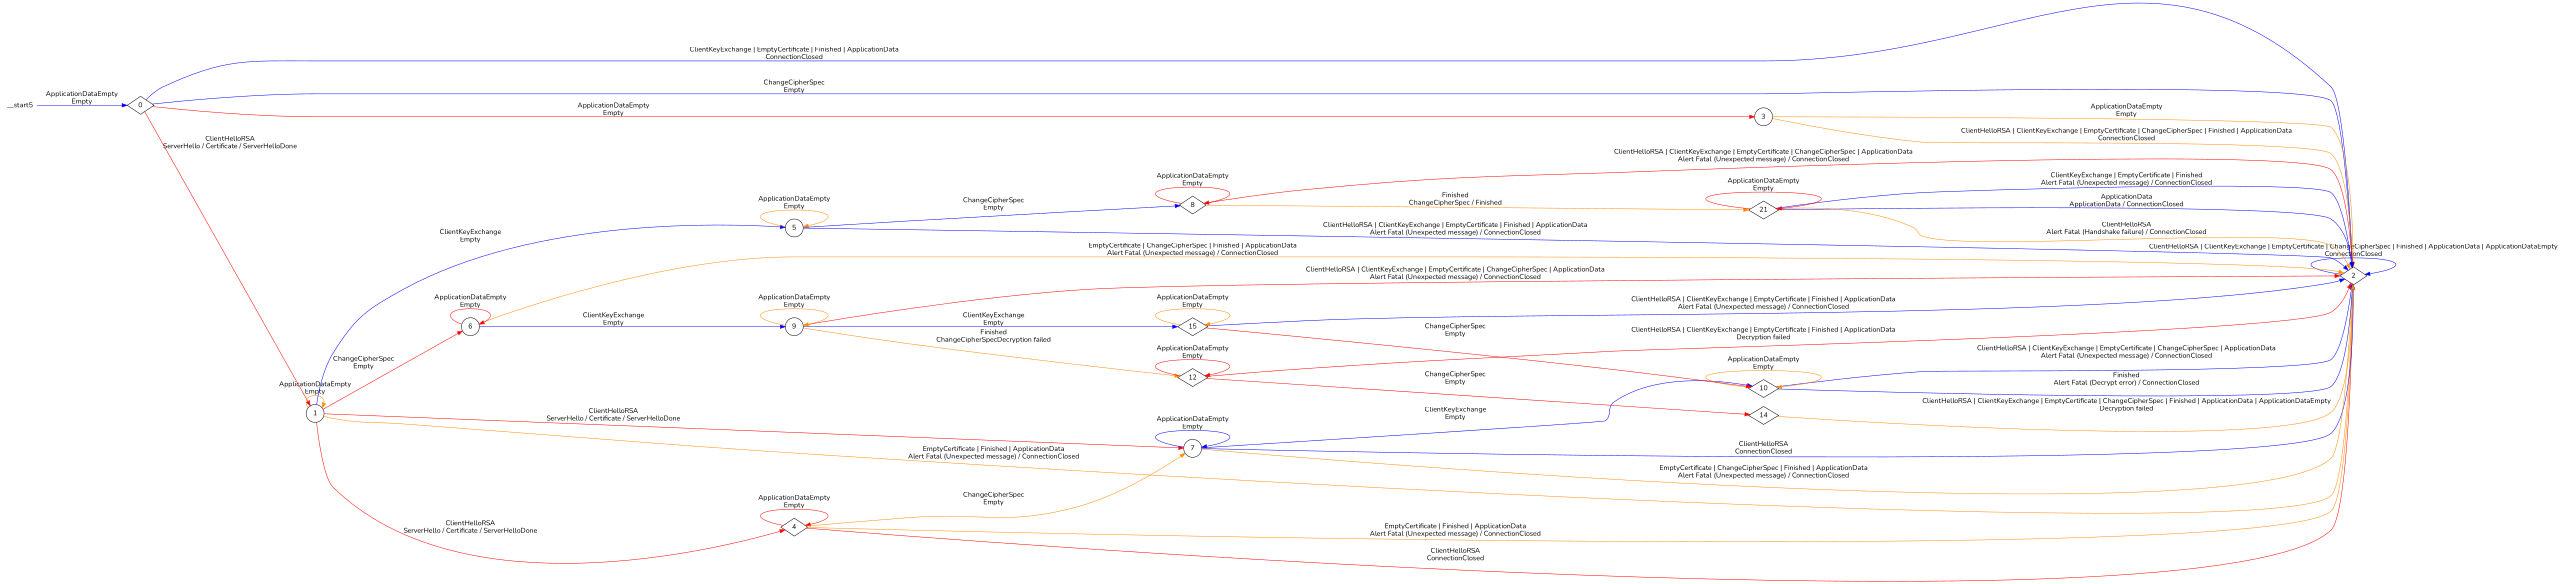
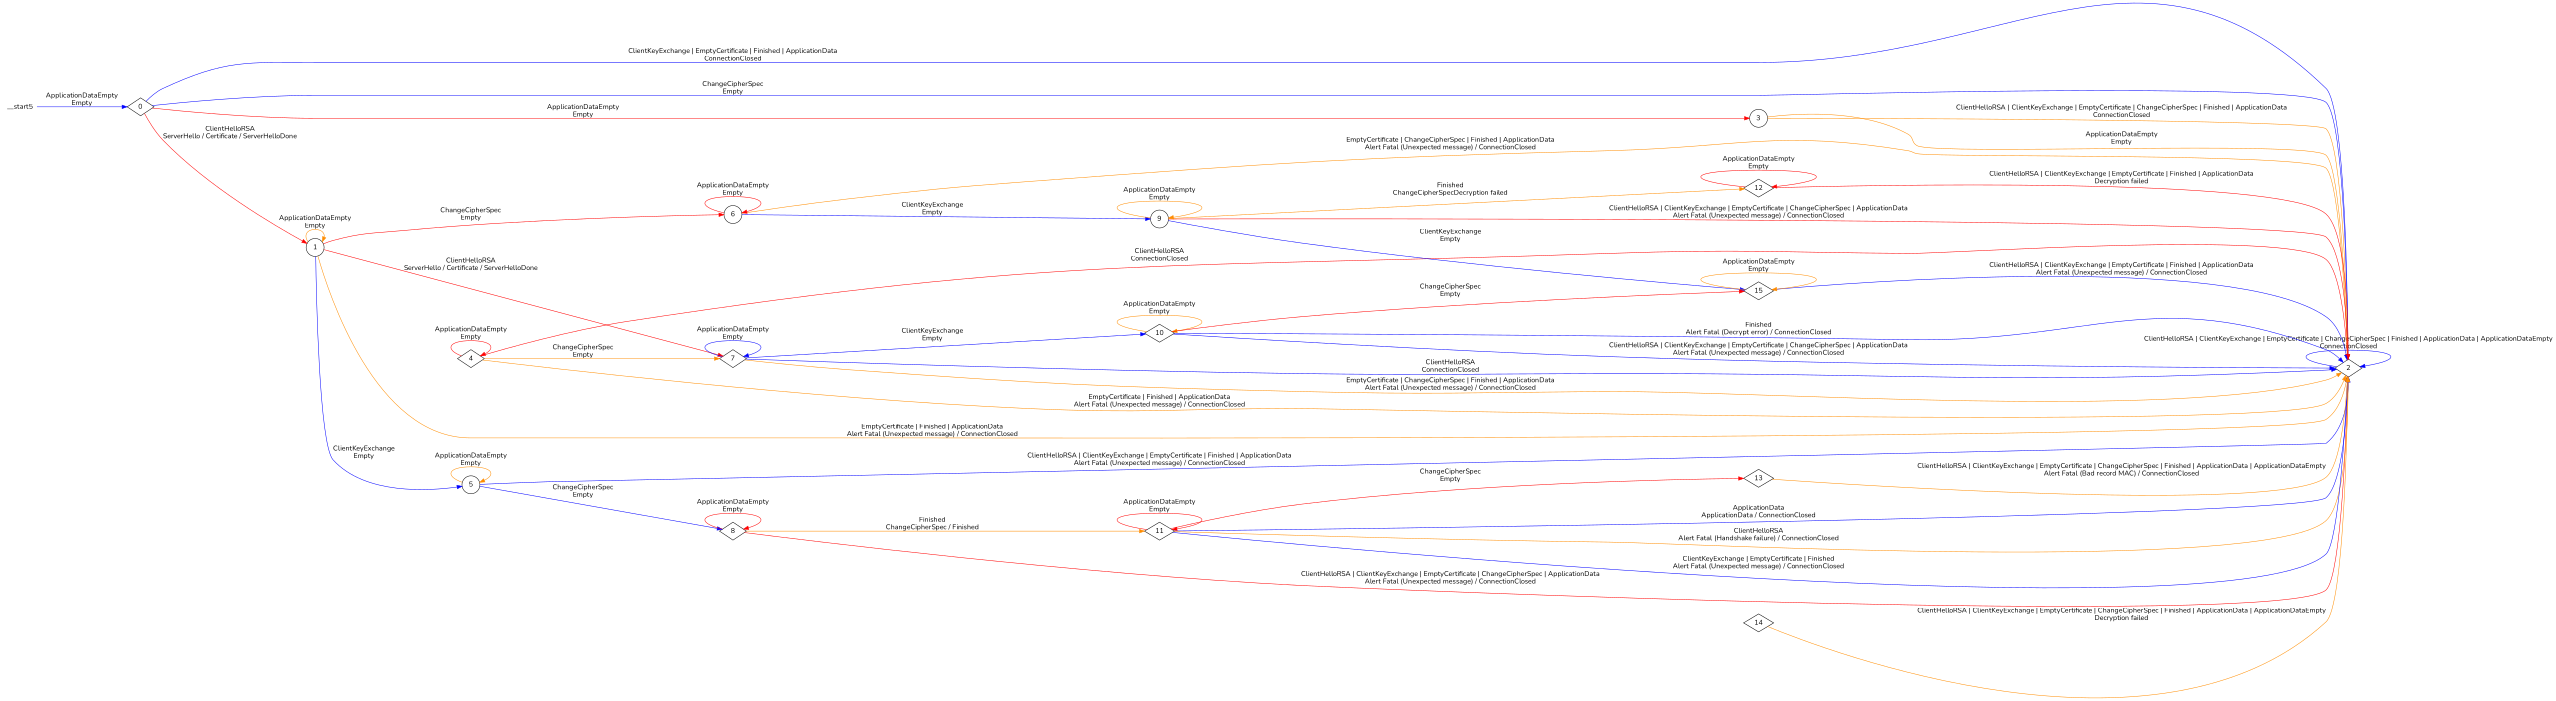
  digraph {
    fontname=Nunito
    rankdir=LR
    node [fontname=Nunito shape=diamond]
    edge [color=blue fontname=Nunito]
    n1 [label=__start5 shape=none]
    n2 [label=0]
    n3 [label=1 shape=circle]
    n4 [label=2]
    n5 [label=3 shape=circle]
    n6 [label=4]
    n7 [label=5 shape=circle]
    n8 [label=6 shape=circle]
-   n9 [label=7 shape=circle]
+   n9 [label=7]
    n10 [label=8]
    n11 [label=9 shape=circle]
    n12 [label=10]
    n13 [label=15]
-   n14 [label=21]
+   n14 [label=11]
    n15 [label=12]
+   n16 [label=13]
    n17 [label=14]
    n1 -> n2 [label=<ApplicationDataEmpty<br />Empty>]
    n2 -> n3 [color=red label=<ClientHelloRSA<br />ServerHello / Certificate / ServerHelloDone>]
    n2 -> n4 [label=<ClientKeyExchange | EmptyCertificate | Finished | ApplicationData<br />ConnectionClosed>]
    n2 -> n4 [label=<ChangeCipherSpec<br />Empty>]
    n2 -> n5 [color=red label=<ApplicationDataEmpty<br />Empty>]
    n3 -> n3 [color=darkorange label=<ApplicationDataEmpty<br />Empty>]
    n3 -> n4 [color=darkorange label=<EmptyCertificate | Finished | ApplicationData<br />Alert Fatal (Unexpected message) / ConnectionClosed>]
-   n3 -> n6 [color=red label=<ClientHelloRSA<br />ServerHello / Certificate / ServerHelloDone>]
    n3 -> n7 [label=<ClientKeyExchange<br />Empty>]
    n3 -> n8 [color=red label=<ChangeCipherSpec<br />Empty>]
    n3 -> n9 [color=red label=<ClientHelloRSA<br />ServerHello / Certificate / ServerHelloDone>]
    n4 -> n4 [label=<ClientHelloRSA | ClientKeyExchange | EmptyCertificate | ChangeCipherSpec | Finished | ApplicationData | ApplicationDataEmpty<br />ConnectionClosed>]
    n5 -> n4 [color=darkorange label=<ClientHelloRSA | ClientKeyExchange | EmptyCertificate | ChangeCipherSpec | Finished | ApplicationData<br />ConnectionClosed>]
    n5 -> n4 [color=darkorange label=<ApplicationDataEmpty<br />Empty>]
    n6 -> n4 [color=red label=<ClientHelloRSA<br />ConnectionClosed>]
    n6 -> n4 [color=darkorange label=<EmptyCertificate | Finished | ApplicationData<br />Alert Fatal (Unexpected message) / ConnectionClosed>]
    n6 -> n6 [color=red label=<ApplicationDataEmpty<br />Empty>]
    n6 -> n9 [color=darkorange label=<ChangeCipherSpec<br />Empty>]
    n7 -> n4 [label=<ClientHelloRSA | ClientKeyExchange | EmptyCertificate | Finished | ApplicationData<br />Alert Fatal (Unexpected message) / ConnectionClosed>]
    n7 -> n7 [color=darkorange label=<ApplicationDataEmpty<br />Empty>]
    n7 -> n10 [label=<ChangeCipherSpec<br />Empty>]
    n8 -> n4 [color=darkorange label=<EmptyCertificate | ChangeCipherSpec | Finished | ApplicationData<br />Alert Fatal (Unexpected message) / ConnectionClosed>]
    n8 -> n8 [color=red label=<ApplicationDataEmpty<br />Empty>]
    n8 -> n11 [label=<ClientKeyExchange<br />Empty>]
    n9 -> n4 [label=<ClientHelloRSA<br />ConnectionClosed>]
    n9 -> n4 [color=darkorange label=<EmptyCertificate | ChangeCipherSpec | Finished | ApplicationData<br />Alert Fatal (Unexpected message) / ConnectionClosed>]
    n9 -> n9 [label=<ApplicationDataEmpty<br />Empty>]
    n9 -> n12 [label=<ClientKeyExchange<br />Empty>]
    n10 -> n4 [color=red label=<ClientHelloRSA | ClientKeyExchange | EmptyCertificate | ChangeCipherSpec | ApplicationData<br />Alert Fatal (Unexpected message) / ConnectionClosed>]
    n10 -> n10 [color=red label=<ApplicationDataEmpty<br />Empty>]
    n10 -> n14 [color=darkorange label=<Finished<br />ChangeCipherSpec / Finished>]
    n11 -> n4 [color=red label=<ClientHelloRSA | ClientKeyExchange | EmptyCertificate | ChangeCipherSpec | ApplicationData<br />Alert Fatal (Unexpected message) / ConnectionClosed>]
    n11 -> n11 [color=darkorange label=<ApplicationDataEmpty<br />Empty>]
    n11 -> n13 [label=<ClientKeyExchange<br />Empty>]
    n11 -> n15 [color=darkorange label=<Finished<br />ChangeCipherSpecDecryption failed>]
    n12 -> n4 [label=<Finished<br />Alert Fatal (Decrypt error) / ConnectionClosed>]
    n12 -> n4 [label=<ClientHelloRSA | ClientKeyExchange | EmptyCertificate | ChangeCipherSpec | ApplicationData<br />Alert Fatal (Unexpected message) / ConnectionClosed>]
    n12 -> n12 [color=darkorange label=<ApplicationDataEmpty<br />Empty>]
    n13 -> n4 [label=<ClientHelloRSA | ClientKeyExchange | EmptyCertificate | Finished | ApplicationData<br />Alert Fatal (Unexpected message) / ConnectionClosed>]
-   n13 -> n12 [color=red label=<ChangeCipherSpec<br />Empty>]
+   n12 -> n13 [color=red label=<ChangeCipherSpec<br />Empty>]
    n13 -> n13 [color=darkorange label=<ApplicationDataEmpty<br />Empty>]
    n14 -> n4 [label=<ApplicationData<br />ApplicationData / ConnectionClosed>]
    n14 -> n4 [color=darkorange label=<ClientHelloRSA<br />Alert Fatal (Handshake failure) / ConnectionClosed>]
    n14 -> n4 [label=<ClientKeyExchange | EmptyCertificate | Finished<br />Alert Fatal (Unexpected message) / ConnectionClosed>]
    n14 -> n14 [color=red label=<ApplicationDataEmpty<br />Empty>]
+   n14 -> n16 [color=red label=<ChangeCipherSpec<br />Empty>]
    n15 -> n4 [color=red label=<ClientHelloRSA | ClientKeyExchange | EmptyCertificate | Finished | ApplicationData<br />Decryption failed>]
    n15 -> n15 [color=red label=<ApplicationDataEmpty<br />Empty>]
-   n15 -> n17 [color=red label=<ChangeCipherSpec<br />Empty>]
+   n16 -> n4 [color=darkorange label=<ClientHelloRSA | ClientKeyExchange | EmptyCertificate | ChangeCipherSpec | Finished | ApplicationData | ApplicationDataEmpty<br />Alert Fatal (Bad record MAC) / ConnectionClosed>]
    n17 -> n4 [color=darkorange label=<ClientHelloRSA | ClientKeyExchange | EmptyCertificate | ChangeCipherSpec | Finished | ApplicationData | ApplicationDataEmpty<br />Decryption failed>]
  }
